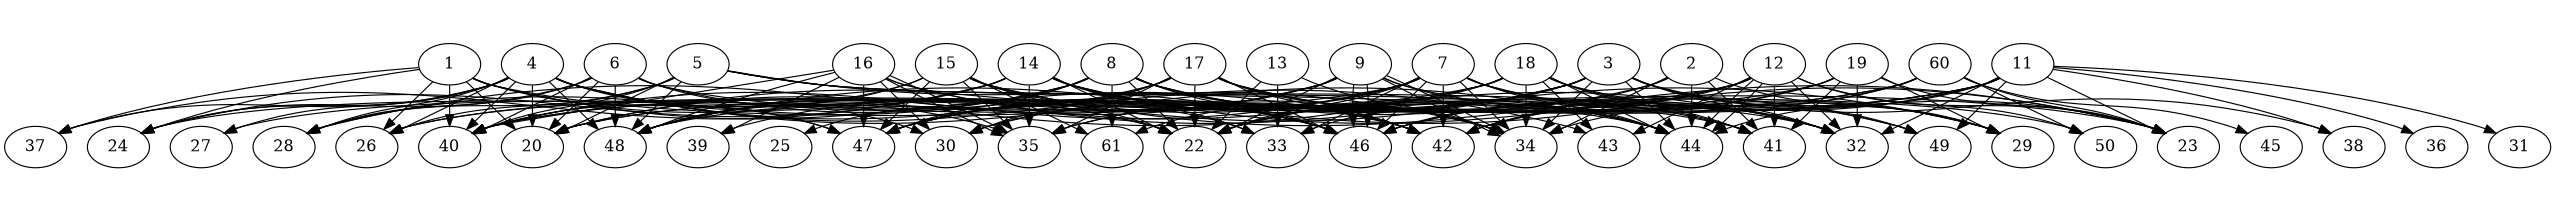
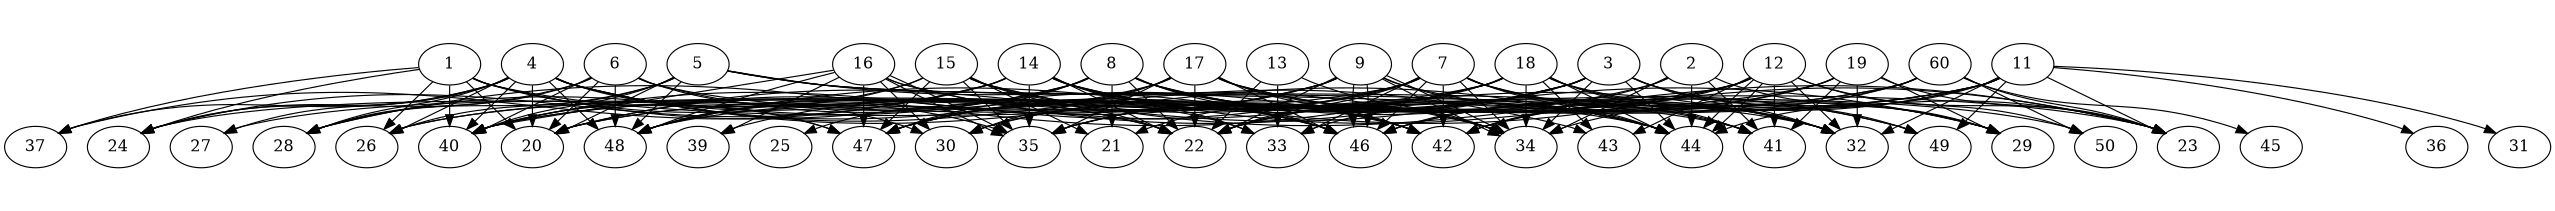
  digraph {
    node [alpha=0.01]
    1 [alpha=0.10 expect_size=44879872]
    20 [alpha=0.12 expect_size=22700032]
    22 [alpha=0.11 expect_size=14986240]
    23 [alpha=0.14 expect_size=41560064]
    24 [alpha=0.15 expect_size=11018240]
    26 [alpha=0.09 expect_size=28872704]
    37 [alpha=0.00 expect_size=7264256]
    40 [alpha=0.12 expect_size=27299840]
    42 [alpha=0.00 expect_size=47099904]
    47 [alpha=0.17 expect_size=42304512]
    2 [alpha=0.05 expect_size=34781184]
    29 [alpha=0.11 expect_size=50701312]
    34 [alpha=0.04 expect_size=45215744]
    35 [alpha=0.07 expect_size=33755136]
    41 [alpha=0.14 expect_size=44692480]
    44 [alpha=0.05 expect_size=39716864]
    46 [alpha=0.09 expect_size=17890304]
    3 [alpha=0.03 expect_size=45663232]
    30 [alpha=0.07 expect_size=39598080]
    32 [alpha=0.02 expect_size=32758784]
    33 [alpha=0.15 expect_size=11827200]
-   38 [alpha=0.18 expect_size=49589248]
    49 [alpha=0.03 expect_size=38259712]
    4 [alpha=0.19 expect_size=47629312]
    27 [alpha=0.18 expect_size=29249536]
    28 [alpha=0.20 expect_size=19756032]
    43 [expect_size=51317760]
    48 [alpha=0.10 expect_size=43281408]
    5 [alpha=0.06 expect_size=14530560]
    6 [alpha=0.06 expect_size=13986816]
    50 [alpha=0.10 expect_size=41763840]
    7 [expect_size=6666240]
-   21 [alpha=0.05 expect_size=30545920 label=61]
+   21 [alpha=0.05 expect_size=30545920]
    8 [alpha=0.19 expect_size=34962432]
    25 [alpha=0.00 expect_size=13212672]
    9 [expect_size=26882048]
    39 [expect_size=49054720]
    n38 [alpha=0.03 expect_size=18422784 label=60]
    45 [alpha=0.12 expect_size=48892928]
    11 [alpha=0.13 expect_size=45481984]
    31 [expect_size=20404224]
    36 [alpha=0.10 expect_size=33917952]
    12 [alpha=0.11 expect_size=22038528]
    13 [alpha=0.07 expect_size=34798592]
    14 [expect_size=41837568]
    15 [alpha=0.07 expect_size=38659072]
    16 [alpha=0.00 expect_size=6466560]
    17 [alpha=0.16 expect_size=20758528]
    18 [alpha=0.13 expect_size=22683648]
    19 [alpha=0.15 expect_size=19765248]
    1 -> 20
    1 -> 22
    1 -> 23
    1 -> 24
    1 -> 26
    1 -> 37
    1 -> 40
    1 -> 42
    1 -> 47
    2 -> 29
    2 -> 34
    2 -> 35
    2 -> 41
    2 -> 44
    2 -> 46
    3 -> 20
    3 -> 47
    3 -> 29
    3 -> 34
    3 -> 35
    3 -> 44
    3 -> 30
    3 -> 32
    3 -> 33
-   3 -> 38
    3 -> 49
    4 -> 20
    4 -> 22
    4 -> 24
    4 -> 26
    4 -> 37
    4 -> 40
    4 -> 47
    4 -> 34
    4 -> 35
    4 -> 44
    4 -> 27
    4 -> 28
    4 -> 43
    4 -> 48
    5 -> 20
    5 -> 26
    5 -> 40
    5 -> 41
    5 -> 44
    5 -> 46
    5 -> 32
    5 -> 28
    5 -> 48
    6 -> 20
    6 -> 24
    6 -> 40
    6 -> 46
    6 -> 30
    6 -> 28
    6 -> 48
    6 -> 50
    7 -> 22
    7 -> 24
    7 -> 40
    7 -> 42
    7 -> 47
    7 -> 29
    7 -> 34
    7 -> 41
    7 -> 44
    7 -> 46
    7 -> 32
    7 -> 33
    7 -> 21
    8 -> 22
    8 -> 40
    8 -> 42
    8 -> 47
    8 -> 34
    8 -> 44
    8 -> 46
    8 -> 49
    8 -> 28
    8 -> 21
    8 -> 25
    9 -> 20
    9 -> 22
    9 -> 29
    9 -> 34
    9 -> 34
    9 -> 44
    9 -> 46
    9 -> 46
    9 -> 30
    9 -> 39
    n38 -> 20
    n38 -> 23
    n38 -> 40
    n38 -> 34
    n38 -> 46
    n38 -> 50
    n38 -> 45
    11 -> 20
    11 -> 23
    11 -> 40
    11 -> 42
    11 -> 44
    11 -> 46
    11 -> 32
-   11 -> 38
    11 -> 49
    11 -> 48
    11 -> 31
    11 -> 36
    12 -> 22
    12 -> 23
    12 -> 26
    12 -> 42
    12 -> 41
    12 -> 44
    12 -> 44
    12 -> 32
    12 -> 43
    12 -> 48
    12 -> 50
    13 -> 22
    13 -> 34
    13 -> 33
    14 -> 22
    14 -> 23
    14 -> 24
    14 -> 37
    14 -> 42
    14 -> 35
    14 -> 41
    14 -> 46
    14 -> 33
    14 -> 48
    15 -> 22
    15 -> 23
    15 -> 40
    15 -> 47
    15 -> 35
    15 -> 44
    15 -> 33
    15 -> 48
    15 -> 21
    16 -> 40
    16 -> 47
    16 -> 29
    16 -> 35
    16 -> 35
    16 -> 30
    16 -> 32
    16 -> 48
    16 -> 39
    17 -> 22
    17 -> 42
    17 -> 47
    17 -> 34
    17 -> 35
    17 -> 46
    17 -> 30
    17 -> 32
    17 -> 49
    17 -> 48
    18 -> 22
    18 -> 23
    18 -> 47
    18 -> 34
+   18 -> 35
    18 -> 41
    18 -> 44
    18 -> 32
    18 -> 27
    18 -> 28
    18 -> 43
    19 -> 22
    19 -> 23
    19 -> 26
    19 -> 42
    19 -> 29
    19 -> 41
    19 -> 32
  }
